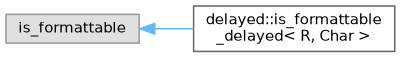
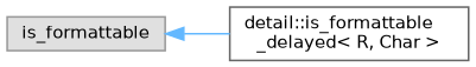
  digraph {
    rankdir=LR
    node [fontname=Helvetica fontsize=10 shape=box style=filled]
    n1 [color=grey60 fillcolor="#E0E0E0" height=0.2 label=is_formattable width=0.4]
-   n2 [color=grey40 fillcolor=white height=0.2 label="delayed::is_formattable\l_delayed\< R, Char \>" width=0.4]
+   n2 [color=grey40 fillcolor=white height=0.2 label="detail::is_formattable\l_delayed\< R, Char \>" width=0.4]
    n1 -> n2 [color=steelblue1 dir=back fontname=Helvetica fontsize=10 labelfontname=Helvetica labelfontsize=10 style=solid]
  }
